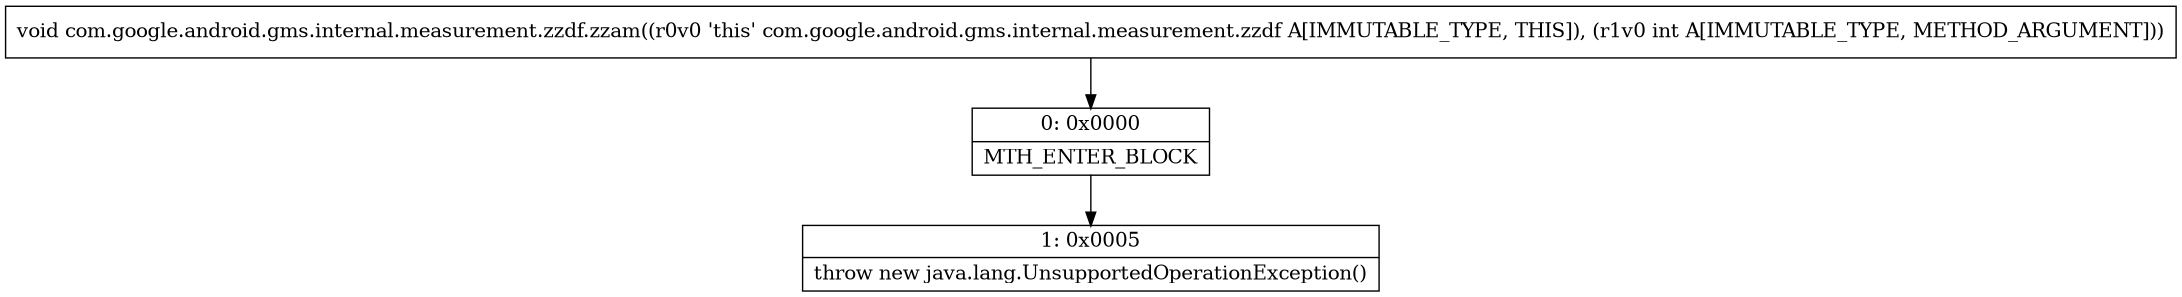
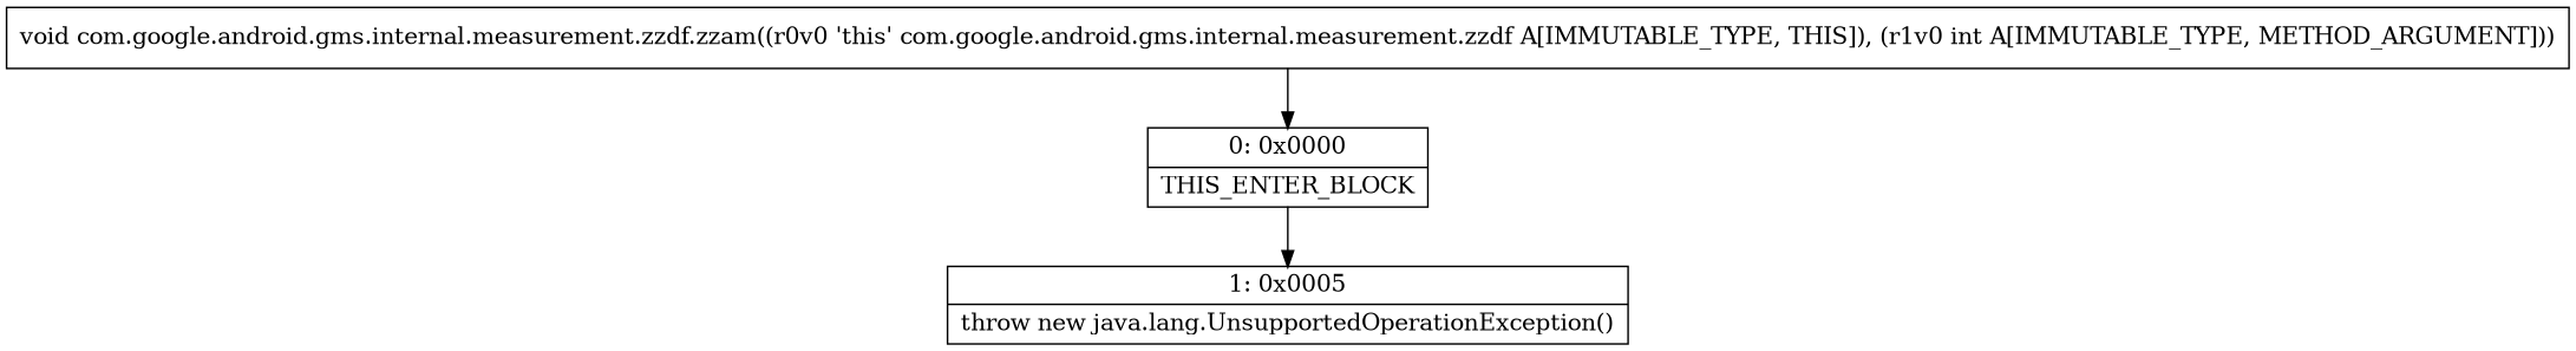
  digraph {
    node [shape=record]
-   n1 [label="{0\:\ 0x0000|MTH_ENTER_BLOCK\l}"]
+   n1 [label="{0\:\ 0x0000|THIS_ENTER_BLOCK\l}"]
    n2 [label="{1\:\ 0x0005|throw new java.lang.UnsupportedOperationException()\l}"]
    n3 [label="{void com.google.android.gms.internal.measurement.zzdf.zzam((r0v0 'this' com.google.android.gms.internal.measurement.zzdf A[IMMUTABLE_TYPE, THIS]), (r1v0 int A[IMMUTABLE_TYPE, METHOD_ARGUMENT])) }"]
    n1 -> n2
    n3 -> n1
  }
